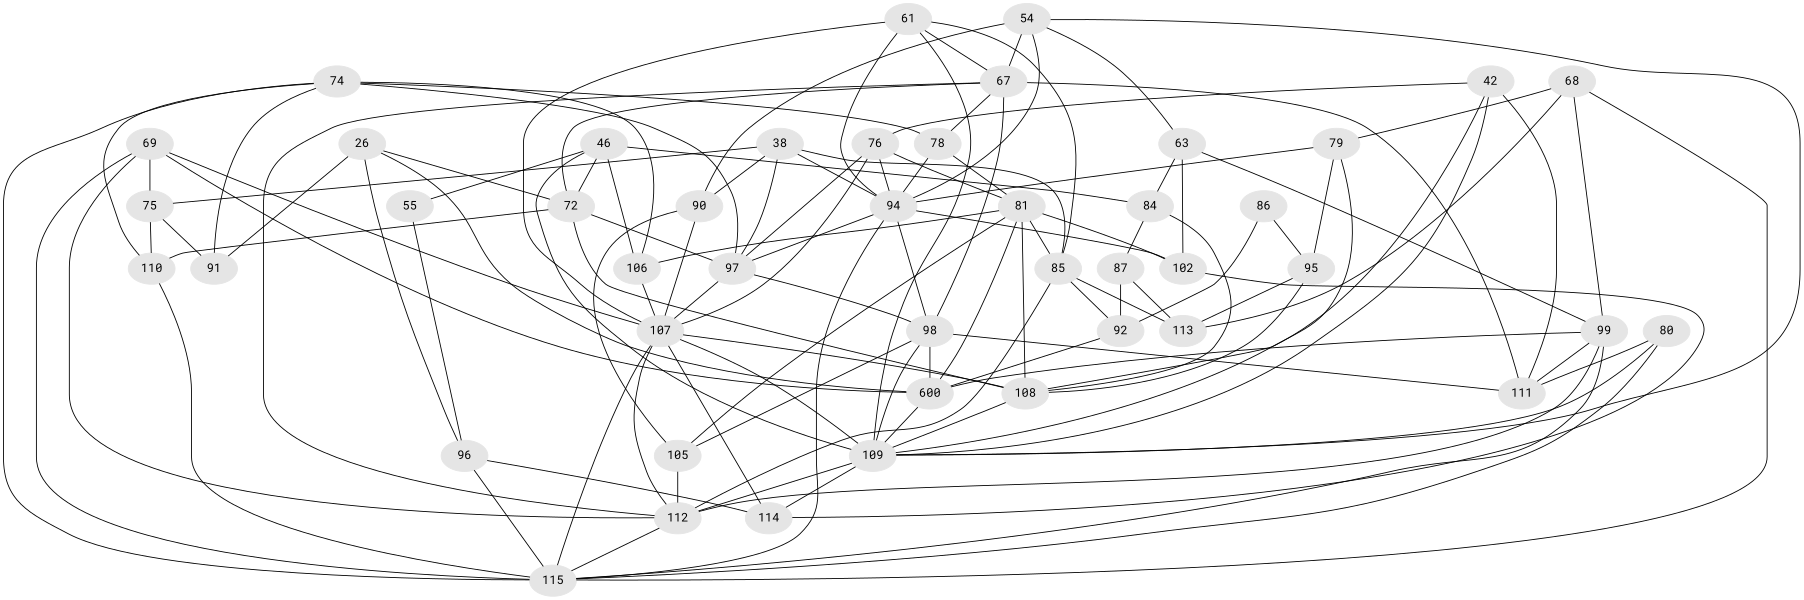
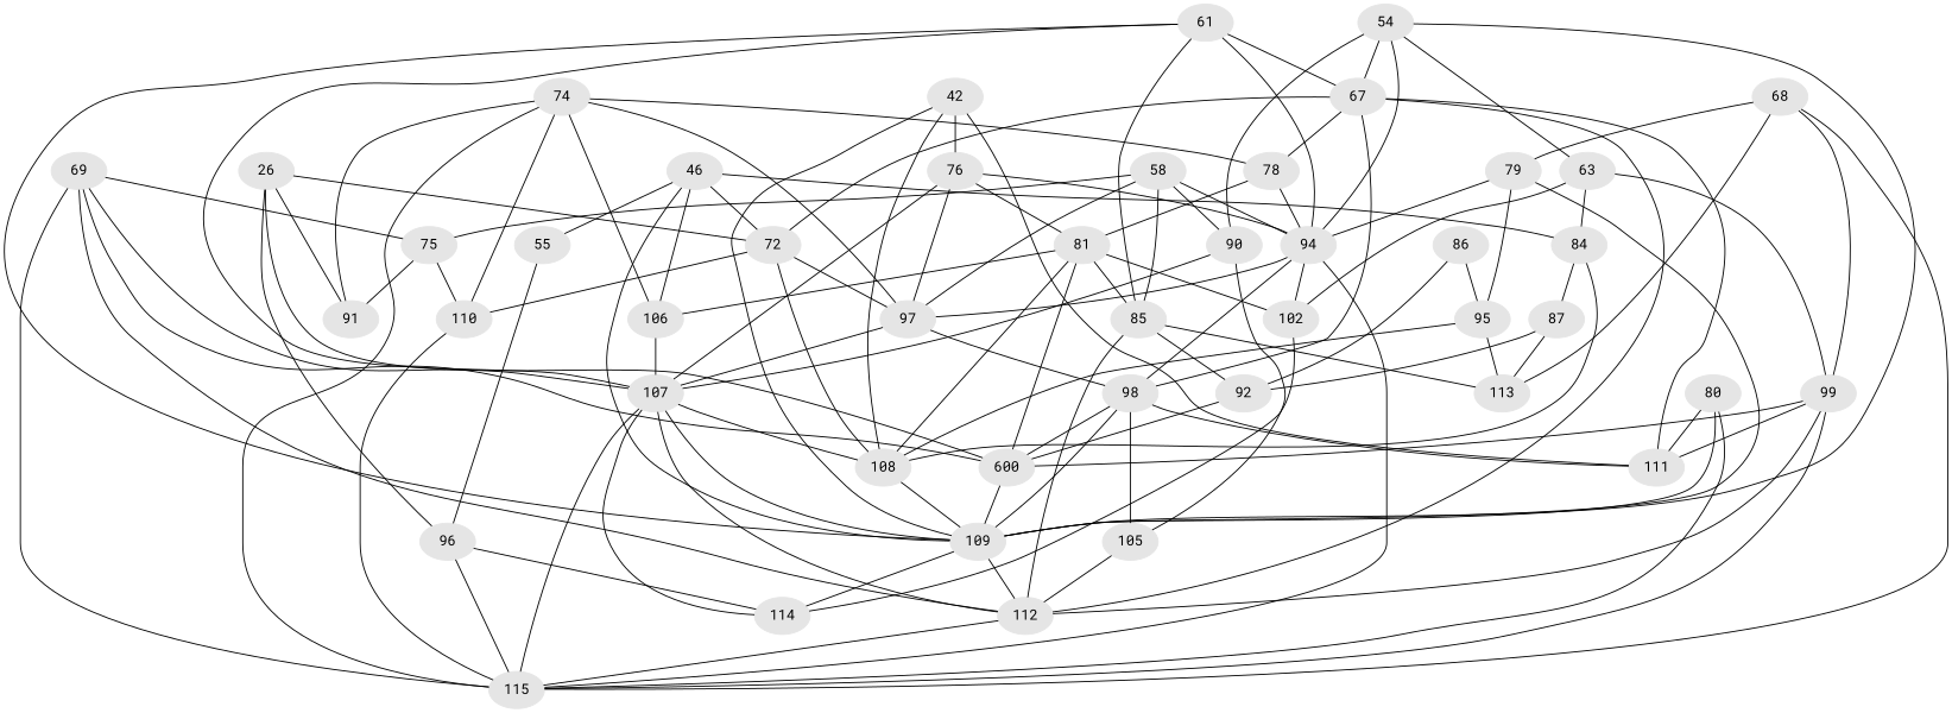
  graph {
    fontname="Roboto Mono"
    node [color=gray90 fontname="Roboto Mono" style=filled]
    edge [fontname="Roboto Mono"]
    26 [super="+20"]
    72 [super="+28+39"]
    91 [super="+60"]
    96 [super="+70"]
    n5 [label=600 super="+88"]
    108 [super="+89"]
    97 [super="+73+57"]
    110 [super="+101"]
    115 [super="+104"]
    114
    109 [super="+82+49"]
    85 [super="+4+48"]
    112 [super="+2+40+103+71"]
    113
    92 [super="+18"]
    107 [super="+77+41"]
    42 [super="+36"]
    76 [super="+47"]
    111 [super="+93"]
    94 [super="+50+66"]
    81 [super="+9+23"]
    86
    95
    46 [super="+21"]
    55
    84
    106 [super="+83"]
    87
    54 [super="+51"]
    63
    67 [super="+10+15+31"]
    90
    99 [super="+62"]
    102
    78
    98 [super="+24+35+44"]
    105 [super="+65"]
-   58 [super="+32" label=38]
+   58 [super="+32"]
    75
    61 [super="+13"]
    68
    79
    69 [super="+52"]
    74 [super="+14+59"]
    80
    26 -- 72
    26 -- 91 [weight=2]
    26 -- 96 [weight=2]
    26 -- n5
    72 -- 108
    72 -- 97
    72 -- 110 [weight=2]
    96 -- 115 [weight=2]
    96 -- 114
    n5 -- 109
    108 -- 109
    97 -- 107
    97 -- 98
    110 -- 115 [weight=2]
    109 -- 114
    109 -- 112 [weight=4]
    85 -- 112 [weight=2]
    85 -- 113
    85 -- 92
    112 -- 115 [weight=2]
    92 -- n5
    107 -- 108 [weight=2]
    107 -- 115 [weight=3]
    107 -- 114
    107 -- 109
    107 -- 112
    42 -- 108
    42 -- 109
    42 -- 76
    42 -- 111 [weight=2]
    76 -- 97 [weight=2]
    76 -- 107
    76 -- 94
    76 -- 81
    94 -- 97
    94 -- 115
    94 -- 102
    94 -- 98 [weight=3]
    81 -- n5
    81 -- 108
    81 -- 85
    81 -- 106
    81 -- 102
-   81 -- 105
    86 -- 92 [weight=2]
    86 -- 95
    95 -- 108
    95 -- 113
    46 -- 72
    46 -- 109
    46 -- 55 [weight=2]
    46 -- 84
    46 -- 106
    55 -- 96
    84 -- 108
    84 -- 87
    106 -- 107 [weight=3]
    87 -- 113
    87 -- 92 [weight=2]
    54 -- 109
    54 -- 94
    54 -- 63
    54 -- 67 [weight=2]
    54 -- 90
    63 -- 84
    63 -- 99
    63 -- 102
    67 -- 72 [weight=2]
    67 -- 112 [weight=2]
    67 -- 111
    67 -- 78
    67 -- 98
    90 -- 107
    90 -- 105
    99 -- n5
    99 -- 115
    99 -- 112
    99 -- 111
    102 -- 114
    78 -- 94
    78 -- 81
    98 -- n5 [weight=2]
    98 -- 109
    98 -- 111
    98 -- 105
    105 -- 112 [weight=3]
    58 -- 97
    58 -- 85 [weight=2]
    58 -- 94
    58 -- 90
    58 -- 75
    75 -- 91
    75 -- 110
    61 -- 109
    61 -- 85
    61 -- 107
    61 -- 94 [weight=2]
    61 -- 67
    68 -- 115
    68 -- 113
    68 -- 99
    68 -- 79
    79 -- 109
    79 -- 94
    79 -- 95
    69 -- n5
    69 -- 115 [weight=2]
    69 -- 112
    69 -- 107
    69 -- 75
    74 -- 91 [weight=3]
    74 -- 97 [weight=3]
    74 -- 110
    74 -- 115
    74 -- 106
    74 -- 78
    80 -- 115
    80 -- 109 [weight=2]
    80 -- 111
  }
